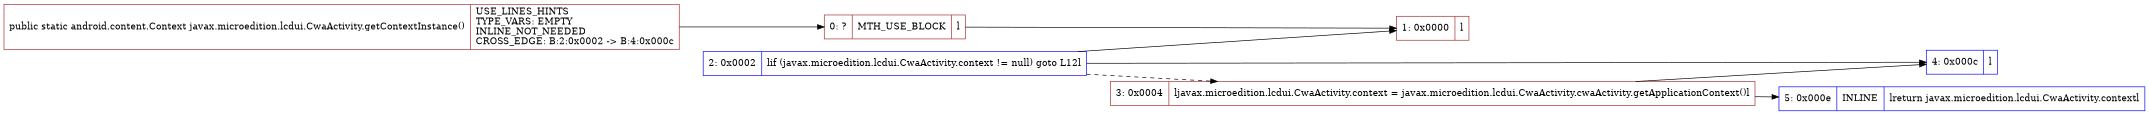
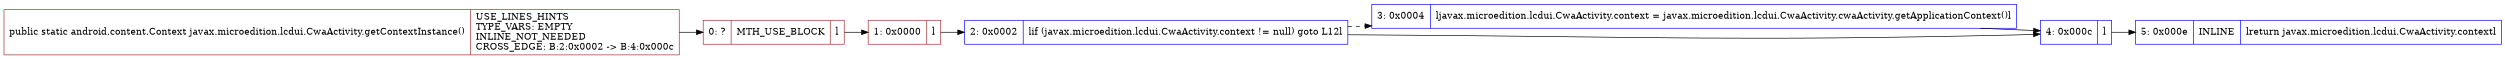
  digraph {
    rankdir=LR
    node [color=brown shape=record]
    n1 [label="{0\:\ ?|MTH_USE_BLOCK\l|l}"]
    n2 [label="{1\:\ 0x0000|l}"]
    n3 [color=blue label="{2\:\ 0x0002|lif (javax.microedition.lcdui.CwaActivity.context != null) goto L12l}"]
-   n4 [label="{3\:\ 0x0004|ljavax.microedition.lcdui.CwaActivity.context = javax.microedition.lcdui.CwaActivity.cwaActivity.getApplicationContext()l}"]
+   n4 [color=blue label="{3\:\ 0x0004|ljavax.microedition.lcdui.CwaActivity.context = javax.microedition.lcdui.CwaActivity.cwaActivity.getApplicationContext()l}"]
    n5 [color=blue label="{4\:\ 0x000c|l}"]
    n6 [color=blue label="{5\:\ 0x000e|INLINE\l|lreturn javax.microedition.lcdui.CwaActivity.contextl}"]
    n7 [label="{public static android.content.Context javax.microedition.lcdui.CwaActivity.getContextInstance()  | USE_LINES_HINTS\lTYPE_VARS: EMPTY\lINLINE_NOT_NEEDED\lCROSS_EDGE: B:2:0x0002 \-\> B:4:0x000c\l}"]
    n1 -> n2
-   n3 -> n2
+   n2 -> n3
    n3 -> n4 [style=dashed]
    n3 -> n5
    n4 -> n5
-   n4 -> n6
+   n5 -> n6
    n7 -> n1
  }
